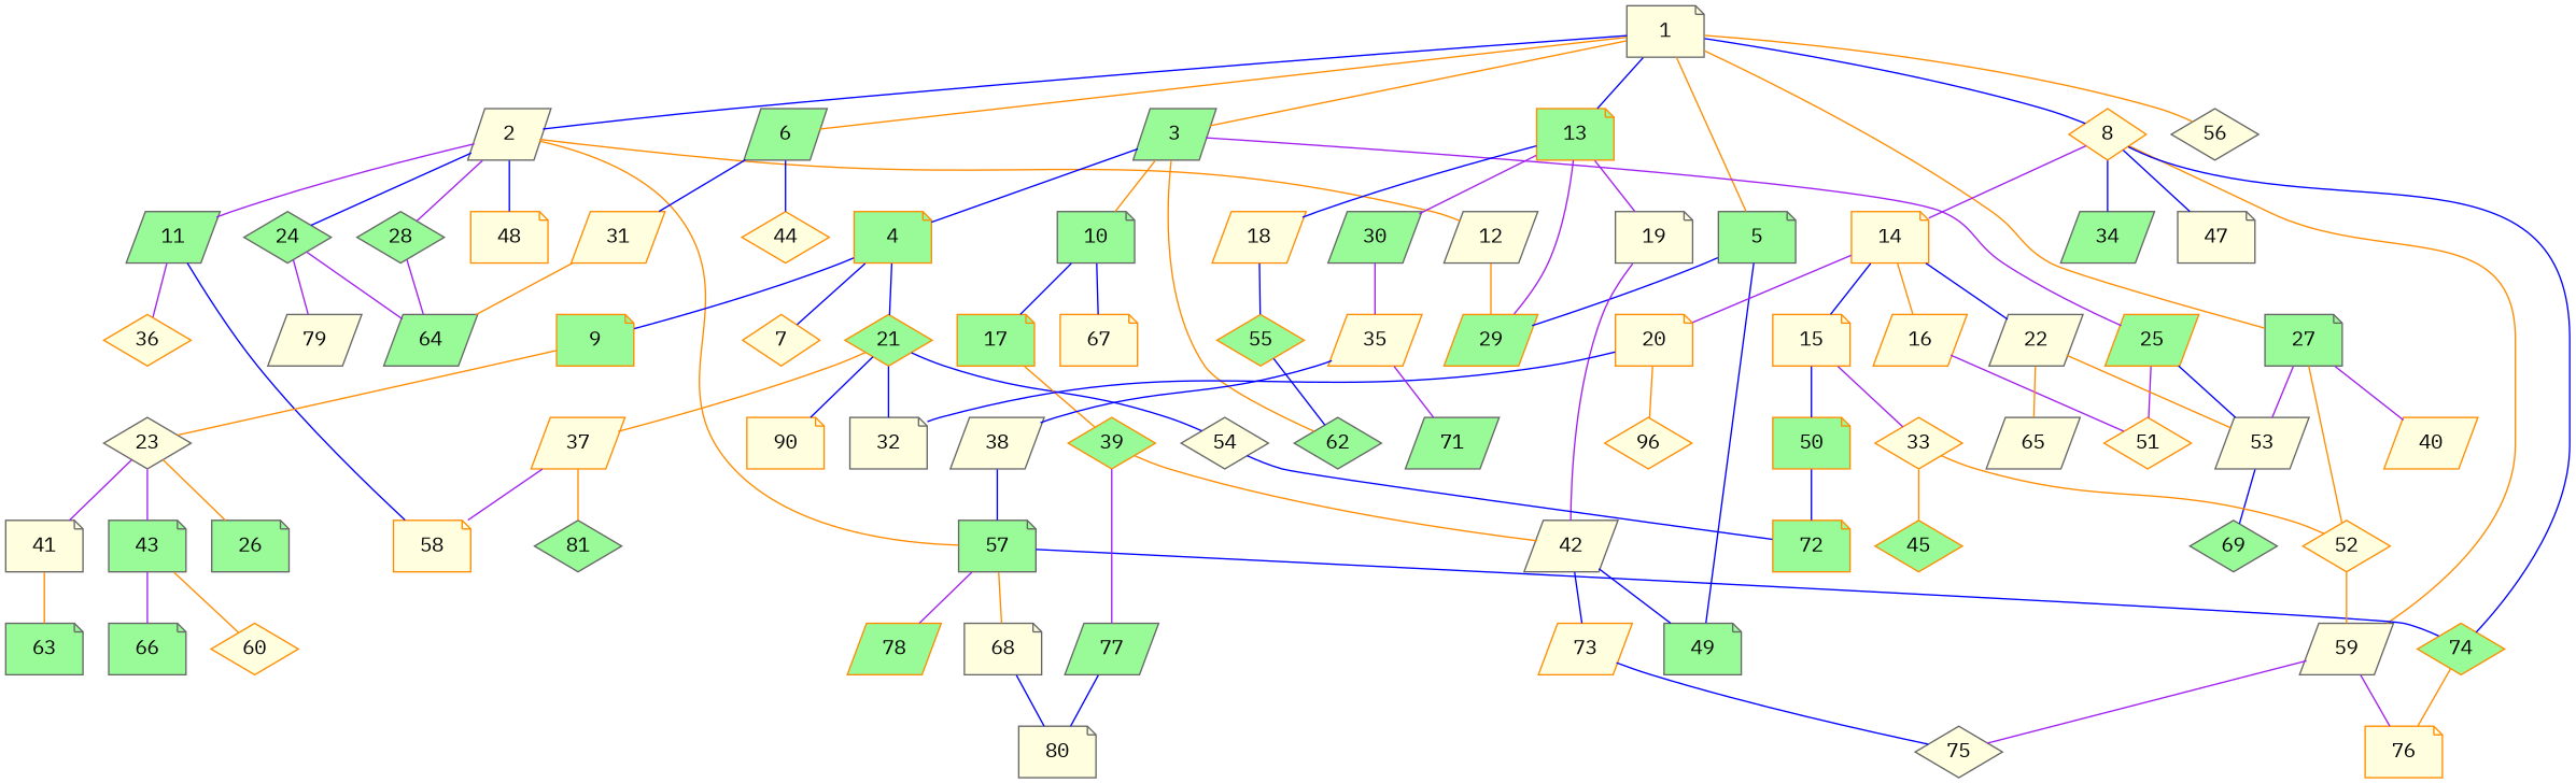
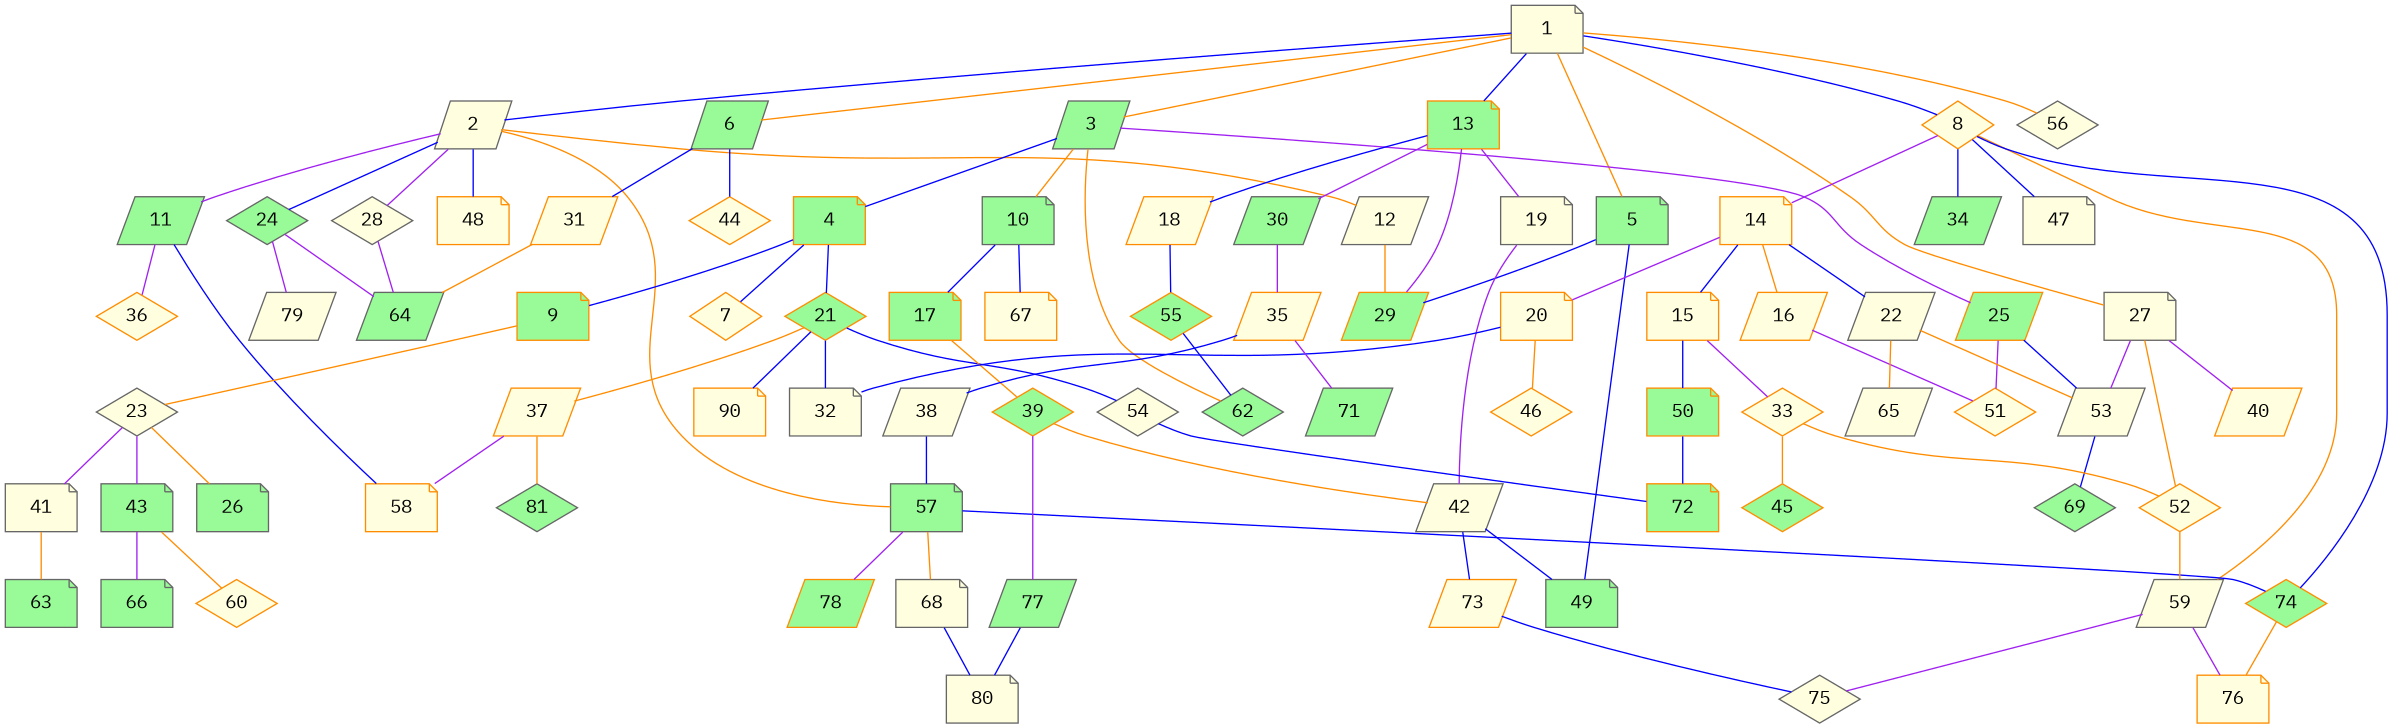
  graph {
    fontname="IBM Plex Mono"
    node [color=gray40 fillcolor=lightyellow fontname="IBM Plex Mono" shape=note style=filled]
    edge [color=blue fontname="IBM Plex Mono"]
    2 [shape=parallelogram]
    1
    3 [fillcolor=palegreen shape=parallelogram]
    5 [fillcolor=palegreen]
    6 [fillcolor=palegreen shape=parallelogram]
    8 [color=darkorange shape=diamond]
    13 [color=darkorange fillcolor=palegreen]
-   27 [fillcolor=palegreen]
+   27
    56 [shape=diamond]
    11 [fillcolor=palegreen shape=parallelogram]
    12 [shape=parallelogram]
    24 [fillcolor=palegreen shape=diamond]
-   28 [fillcolor=palegreen shape=diamond]
+   28 [shape=diamond]
    48 [color=darkorange]
    57 [fillcolor=palegreen]
    4 [color=darkorange fillcolor=palegreen]
    10 [fillcolor=palegreen]
    25 [color=darkorange fillcolor=palegreen shape=parallelogram]
    62 [fillcolor=palegreen shape=diamond]
    29 [color=darkorange fillcolor=palegreen shape=parallelogram]
    49 [fillcolor=palegreen]
    31 [color=darkorange shape=parallelogram]
    44 [color=darkorange shape=diamond]
    14 [color=darkorange]
    34 [fillcolor=palegreen shape=parallelogram]
    47
    59 [shape=parallelogram]
    74 [color=darkorange fillcolor=palegreen shape=diamond]
    18 [color=darkorange shape=parallelogram]
    19
    30 [fillcolor=palegreen shape=parallelogram]
    53 [shape=parallelogram]
    40 [color=darkorange shape=parallelogram]
    52 [color=darkorange shape=diamond]
    60 [color=darkorange shape=diamond]
    36 [color=darkorange shape=diamond]
    58 [color=darkorange]
    64 [fillcolor=palegreen shape=parallelogram]
    79 [shape=parallelogram]
    68
    78 [color=darkorange fillcolor=palegreen shape=parallelogram]
    7 [color=darkorange shape=diamond]
    9 [color=darkorange fillcolor=palegreen]
    21 [color=darkorange fillcolor=palegreen shape=diamond]
    17 [color=darkorange fillcolor=palegreen]
    67 [color=darkorange]
    51 [color=darkorange shape=diamond]
    23 [shape=diamond]
    32
    37 [color=darkorange shape=parallelogram]
    54 [shape=diamond]
    n52 [color=darkorange label=90]
    15 [color=darkorange]
    16 [color=darkorange shape=parallelogram]
    20 [color=darkorange]
    22 [shape=parallelogram]
    75 [shape=diamond]
    76 [color=darkorange]
    26 [fillcolor=palegreen]
    41
    43 [fillcolor=palegreen]
    39 [color=darkorange fillcolor=palegreen shape=diamond]
    55 [color=darkorange fillcolor=palegreen shape=diamond]
    42 [shape=parallelogram]
    35 [color=darkorange shape=parallelogram]
    33 [color=darkorange shape=diamond]
    50 [color=darkorange fillcolor=palegreen]
-   46 [color=darkorange shape=diamond label=96]
+   46 [color=darkorange shape=diamond]
    65 [shape=parallelogram]
    45 [color=darkorange fillcolor=palegreen shape=diamond]
    72 [color=darkorange fillcolor=palegreen]
    77 [fillcolor=palegreen shape=parallelogram]
    73 [color=darkorange shape=parallelogram]
    n74 [fillcolor=palegreen label=81 shape=diamond]
    69 [fillcolor=palegreen shape=diamond]
    63 [fillcolor=palegreen]
    66 [fillcolor=palegreen]
    38 [shape=parallelogram]
    71 [fillcolor=palegreen shape=parallelogram]
    80
    2 -- 11 [color=purple]
    2 -- 12 [color=darkorange]
    2 -- 24
    2 -- 28 [color=purple]
    2 -- 48
    2 -- 57 [color=darkorange]
    1 -- 2
    1 -- 3 [color=darkorange]
    1 -- 5 [color=darkorange]
    1 -- 6 [color=darkorange]
    1 -- 8
    1 -- 13
    1 -- 27 [color=darkorange]
    1 -- 56 [color=darkorange]
    3 -- 4
    3 -- 10 [color=darkorange]
    3 -- 25 [color=purple]
    3 -- 62 [color=darkorange]
    5 -- 29
    5 -- 49
    6 -- 31
    6 -- 44
    8 -- 14 [color=purple]
    8 -- 34
    8 -- 47
    8 -- 59 [color=darkorange]
    8 -- 74
    13 -- 29 [color=purple]
    13 -- 18
    13 -- 19 [color=purple]
    13 -- 30 [color=purple]
    27 -- 53 [color=purple]
    27 -- 40 [color=purple]
    27 -- 52 [color=darkorange]
    11 -- 36 [color=purple]
    11 -- 58
    12 -- 29 [color=darkorange]
    24 -- 64 [color=purple]
    24 -- 79 [color=purple]
    28 -- 64 [color=purple]
    57 -- 74
    57 -- 68 [color=darkorange]
    57 -- 78 [color=purple]
    4 -- 7
    4 -- 9
    4 -- 21
    10 -- 17
    10 -- 67
    25 -- 53
    25 -- 51 [color=purple]
    31 -- 64 [color=darkorange]
    14 -- 15
    14 -- 16 [color=darkorange]
    14 -- 20 [color=purple]
    14 -- 22
    59 -- 75 [color=purple]
    59 -- 76 [color=purple]
    74 -- 76 [color=darkorange]
    18 -- 55
    19 -- 42 [color=purple]
    30 -- 35 [color=purple]
    53 -- 69
    52 -- 59 [color=darkorange]
    68 -- 80
    9 -- 23 [color=darkorange]
    21 -- 32
    21 -- 37 [color=darkorange]
    21 -- 54
    21 -- n52
    17 -- 39 [color=darkorange]
    23 -- 26 [color=darkorange]
    23 -- 41 [color=purple]
    23 -- 43 [color=purple]
    37 -- 58 [color=purple]
    37 -- n74 [color=darkorange]
    54 -- 72
    15 -- 33 [color=purple]
    15 -- 50
    16 -- 51 [color=purple]
    20 -- 32
    20 -- 46 [color=darkorange]
    22 -- 53 [color=darkorange]
    22 -- 65 [color=darkorange]
    41 -- 63 [color=darkorange]
    43 -- 60 [color=darkorange]
    43 -- 66 [color=purple]
    39 -- 42 [color=darkorange]
    39 -- 77 [color=purple]
    55 -- 62
    42 -- 49
    42 -- 73
    35 -- 38
    35 -- 71 [color=purple]
    33 -- 52 [color=darkorange]
    33 -- 45 [color=darkorange]
    50 -- 72
    77 -- 80
    73 -- 75
    38 -- 57
  }
